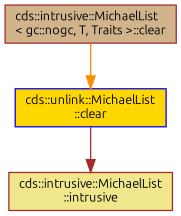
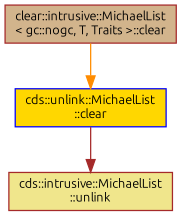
  digraph {
    fontname=Ubuntu
    rankdir=TB
    node [color=brown fontname=Ubuntu fontsize=10 shape=box style=filled]
    edge [fontname=Ubuntu fontsize=10 labelfontname=Helvetica labelfontsize=10 style=solid]
-   n1 [fillcolor=tan fontcolor=black height=0.2 label="cds::intrusive::MichaelList\l\< gc::nogc, T, Traits \>::clear" width=0.4]
+   n1 [fillcolor=tan fontcolor=black height=0.2 label="clear::intrusive::MichaelList\l\< gc::nogc, T, Traits \>::clear" width=0.4]
    n2 [color=blue fillcolor=gold height=0.2 label="cds::unlink::MichaelList\l::clear" width=0.4]
-   n3 [fillcolor=khaki height=0.2 label="cds::intrusive::MichaelList\l::intrusive" width=0.4]
+   n3 [fillcolor=khaki height=0.2 label="cds::intrusive::MichaelList\l::unlink" width=0.4]
    n1 -> n2 [color=darkorange]
    n2 -> n3 [color=brown]
  }
